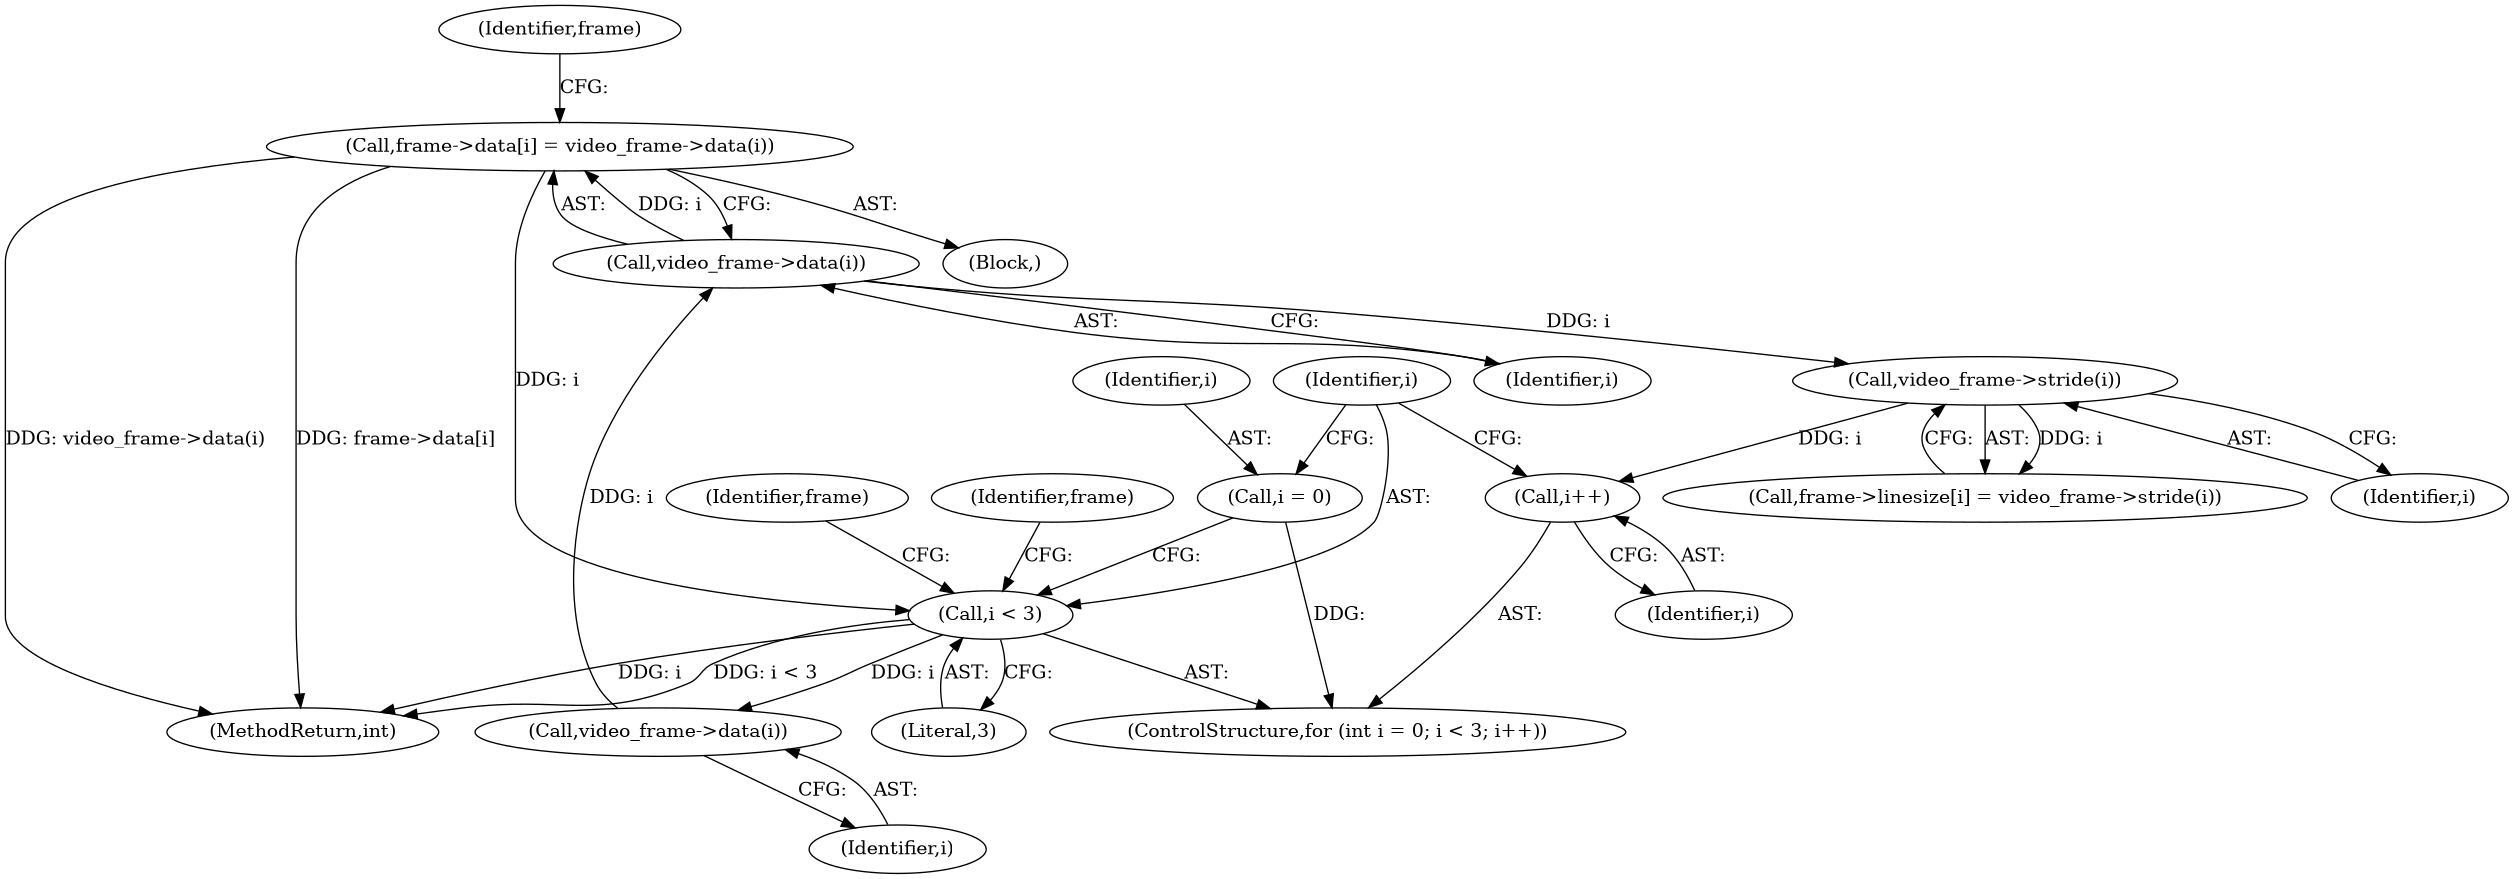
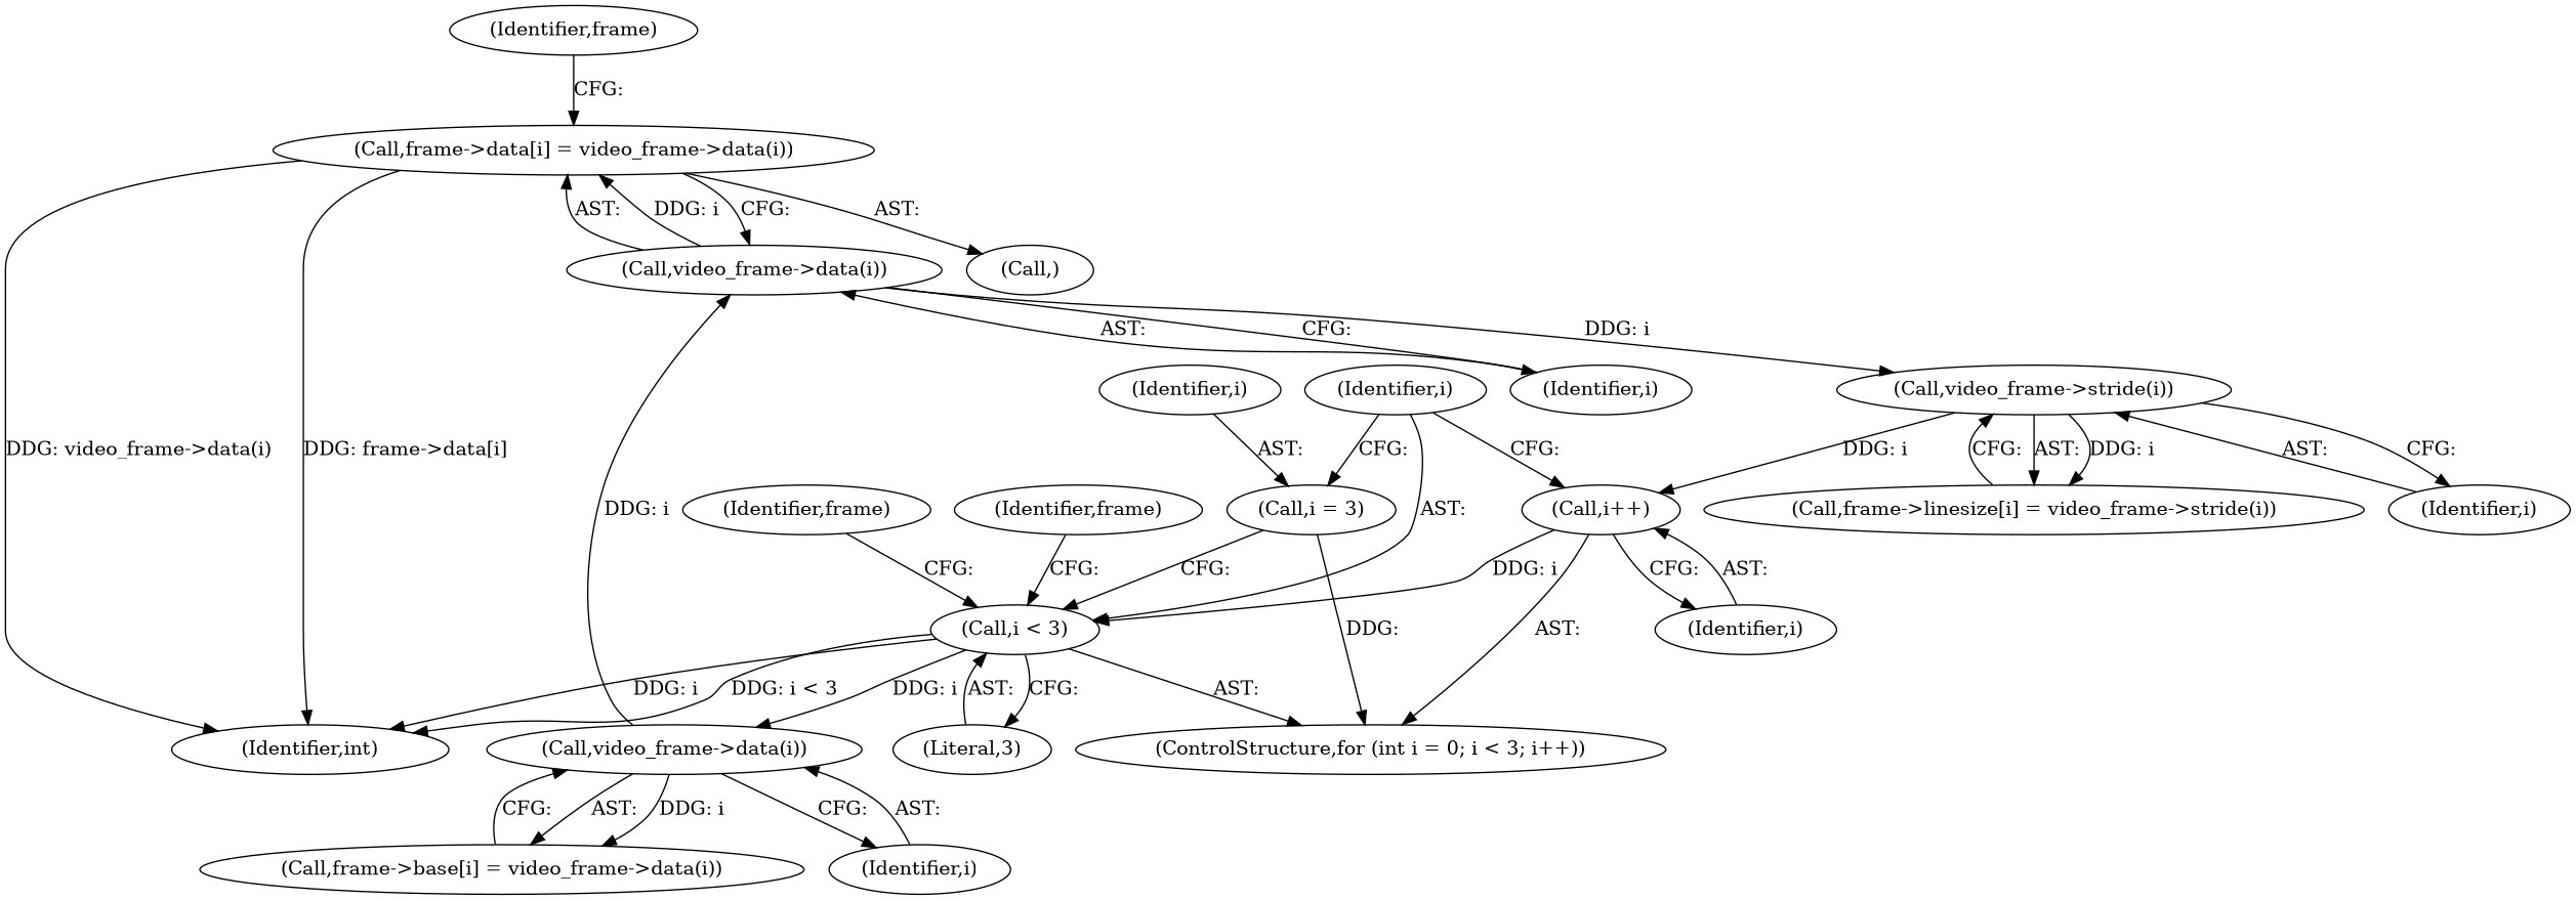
  digraph {
    n1 [label="(Call,frame->data[i] = video_frame->data(i))"]
    n2 [label="(Call,video_frame->data(i))"]
-   n3 [label="(MethodReturn,int)"]
-   n4 [label="(Block,)"]
+   n3 [label="(Identifier,int)"]
+   n4 [label="(Call,)"]
    n5 [label="(Call,video_frame->stride(i))"]
    n6 [label="(Identifier,i)"]
    n7 [label="(Call,i++)"]
    n8 [label="(Identifier,i)"]
    n9 [label="(Call,frame->linesize[i] = video_frame->stride(i))"]
    n10 [label="(Call,video_frame->data(i))"]
+   n11 [label="(Call,frame->base[i] = video_frame->data(i))"]
    n12 [label="(Identifier,i)"]
    n13 [label="(Call,i < 3)"]
    n14 [label="(ControlStructure,for (int i = 0; i < 3; i++))"]
    n15 [label="(Literal,3)"]
-   n16 [label="(Call,i = 0)"]
+   n16 [label="(Call,i = 3)"]
    n17 [label="(Identifier,i)"]
    n18 [label="(Identifier,i)"]
    n19 [label="(Identifier,i)"]
    n20 [label="(Identifier,frame)"]
    n21 [label="(Identifier,frame)"]
    n22 [label="(Identifier,frame)"]
    n1 -> n2 [label="CFG: "]
    n1 -> n3 [label="DDG: frame->data[i]"]
    n1 -> n3 [label="DDG: video_frame->data(i)"]
    n1 -> n4 [label="AST: "]
    n2 -> n1 [label="AST: "]
    n2 -> n1 [label="DDG: i"]
    n2 -> n5 [label="DDG: i"]
    n2 -> n6 [label="CFG: "]
    n5 -> n7 [label="DDG: i"]
    n5 -> n8 [label="CFG: "]
    n5 -> n9 [label="AST: "]
    n5 -> n9 [label="DDG: i"]
    n6 -> n2 [label="AST: "]
-   n1 -> n13 [label="DDG: i"]
+   n7 -> n13 [label="DDG: i"]
    n7 -> n14 [label="AST: "]
    n7 -> n17 [label="CFG: "]
    n8 -> n5 [label="AST: "]
    n9 -> n5 [label="CFG: "]
    n10 -> n2 [label="DDG: i"]
+   n10 -> n11 [label="AST: "]
+   n10 -> n11 [label="DDG: i"]
    n10 -> n12 [label="CFG: "]
+   n11 -> n10 [label="CFG: "]
    n12 -> n10 [label="AST: "]
    n13 -> n3 [label="DDG: i < 3"]
    n13 -> n3 [label="DDG: i"]
    n13 -> n10 [label="DDG: i"]
    n13 -> n14 [label="AST: "]
    n13 -> n15 [label="CFG: "]
    n15 -> n13 [label="AST: "]
    n16 -> n13 [label="CFG: "]
    n16 -> n14 [label="DDG: "]
    n17 -> n7 [label="AST: "]
    n18 -> n16 [label="AST: "]
    n19 -> n7 [label="CFG: "]
    n19 -> n13 [label="AST: "]
    n19 -> n16 [label="CFG: "]
    n20 -> n13 [label="CFG: "]
    n21 -> n1 [label="CFG: "]
    n22 -> n13 [label="CFG: "]
  }
